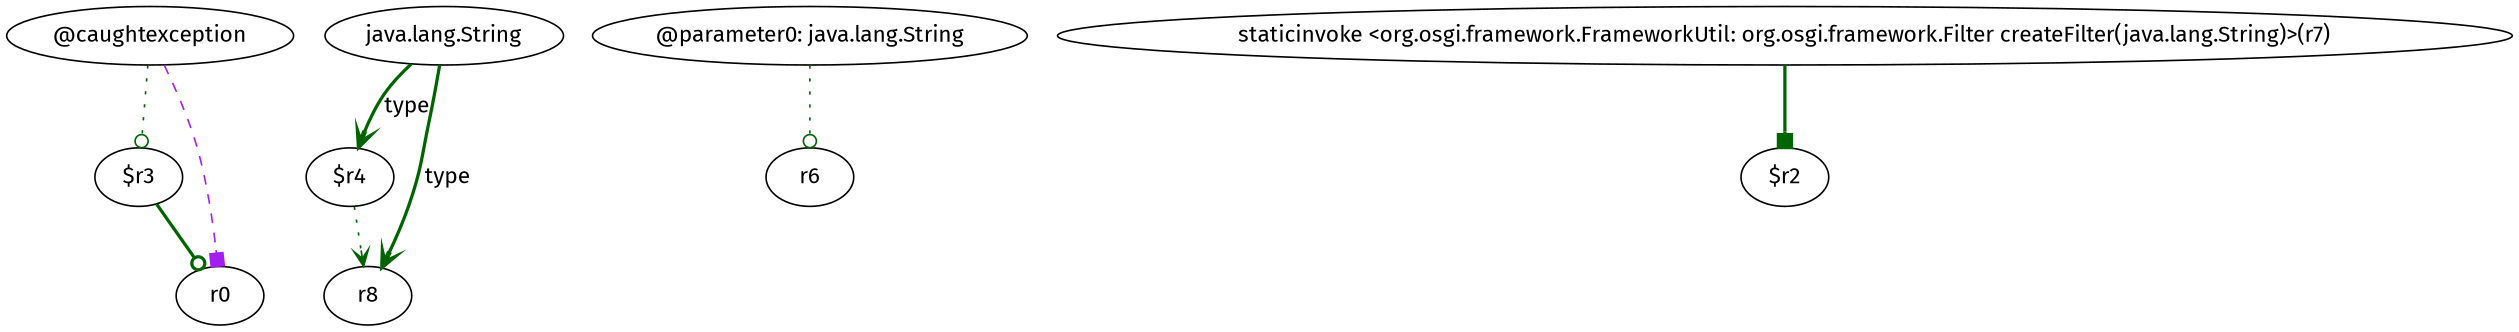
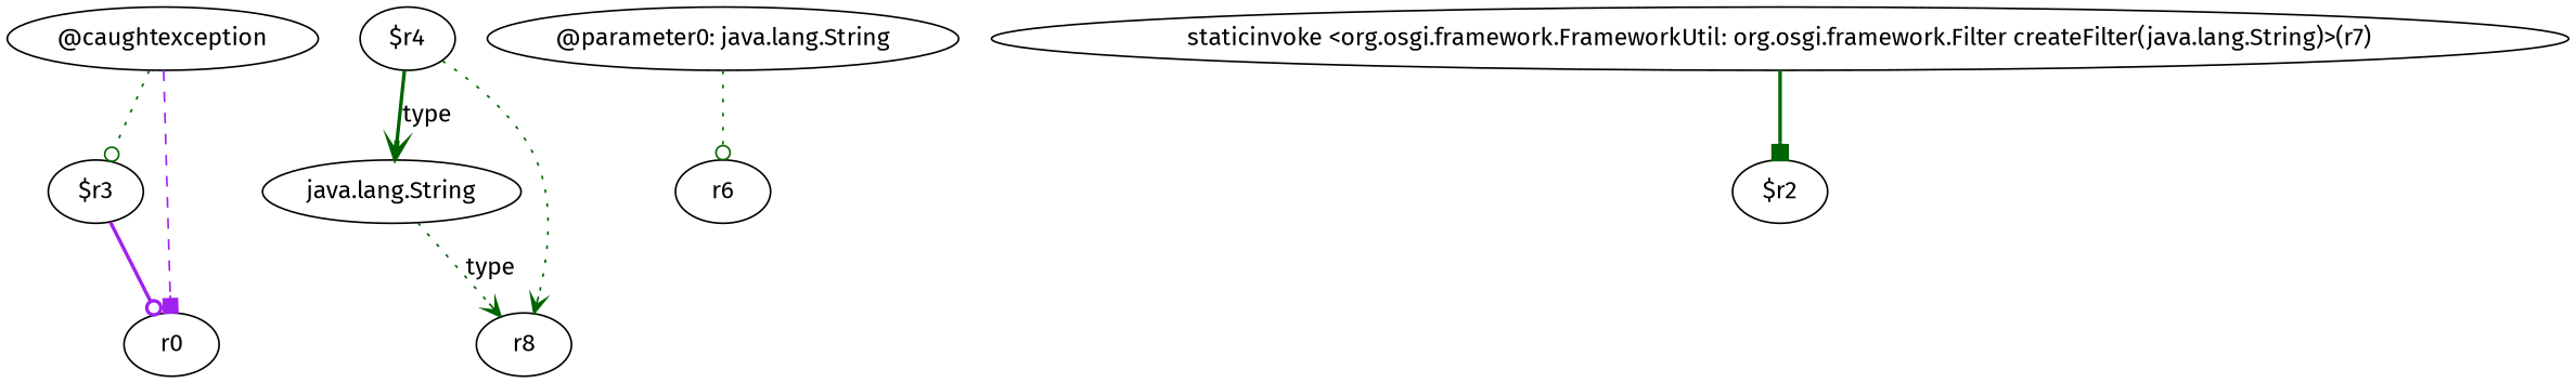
  digraph {
    fontname="Fira Sans"
    node [fontname="Fira Sans"]
    edge [arrowhead=odot color=darkgreen fontname="Fira Sans" style=bold]
    n1 [label="@caughtexception"]
    n2 [label="$r3"]
    n3 [label=r0]
    n4 [label="java.lang.String"]
    n5 [label="$r4"]
    n6 [label=r8]
    n7 [label="@parameter0: java.lang.String"]
    n8 [label=r6]
    n9 [label="staticinvoke <org.osgi.framework.FrameworkUtil: org.osgi.framework.Filter createFilter(java.lang.String)>(r7)"]
    n10 [label="$r2"]
    n1 -> n2 [style=dotted]
    n1 -> n3 [arrowhead=box color=purple style=dashed]
-   n2 -> n3
-   n4 -> n5 [arrowhead=vee label=type]
-   n4 -> n6 [arrowhead=vee label=type]
+   n2 -> n3 [color=purple]
+   n5 -> n4 [arrowhead=vee label=type]
+   n4 -> n6 [arrowhead=vee label=type style=dotted]
    n5 -> n6 [arrowhead=vee style=dotted]
    n7 -> n8 [style=dotted]
    n9 -> n10 [arrowhead=box]
  }
